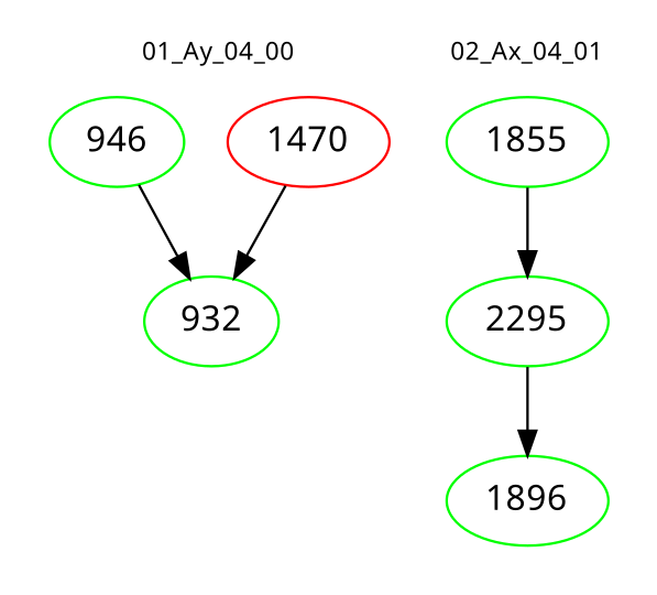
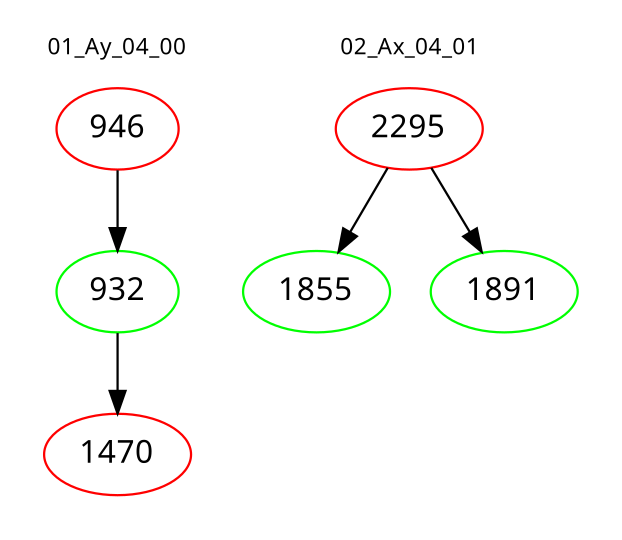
  digraph {
    fontname="Noto Sans"
    node [color=green fontname="Noto Sans"]
    edge [color=black fontname="Noto Sans"]
    n1 [label=932]
    n2 [color=red label=1470]
-   n3 [label=946]
+   n3 [color=red label=946]
    n4 [label=1855]
-   n5 [label=1896]
-   n6 [label=2295]
+   n5 [label=1891]
+   n6 [color=red label=2295]
    subgraph cluster_1 {
      color=white
      fontsize=10
      label="01_Ay_04_00"
      n1
      n2
      n3
    }
    subgraph cluster_2 {
      color=white
      fontsize=10
      label="02_Ax_04_01"
      n4
      n5
      n6
    }
-   n2 -> n1
+   n1 -> n2
    n3 -> n1
-   n4 -> n6
+   n6 -> n4
    n6 -> n5
  }
